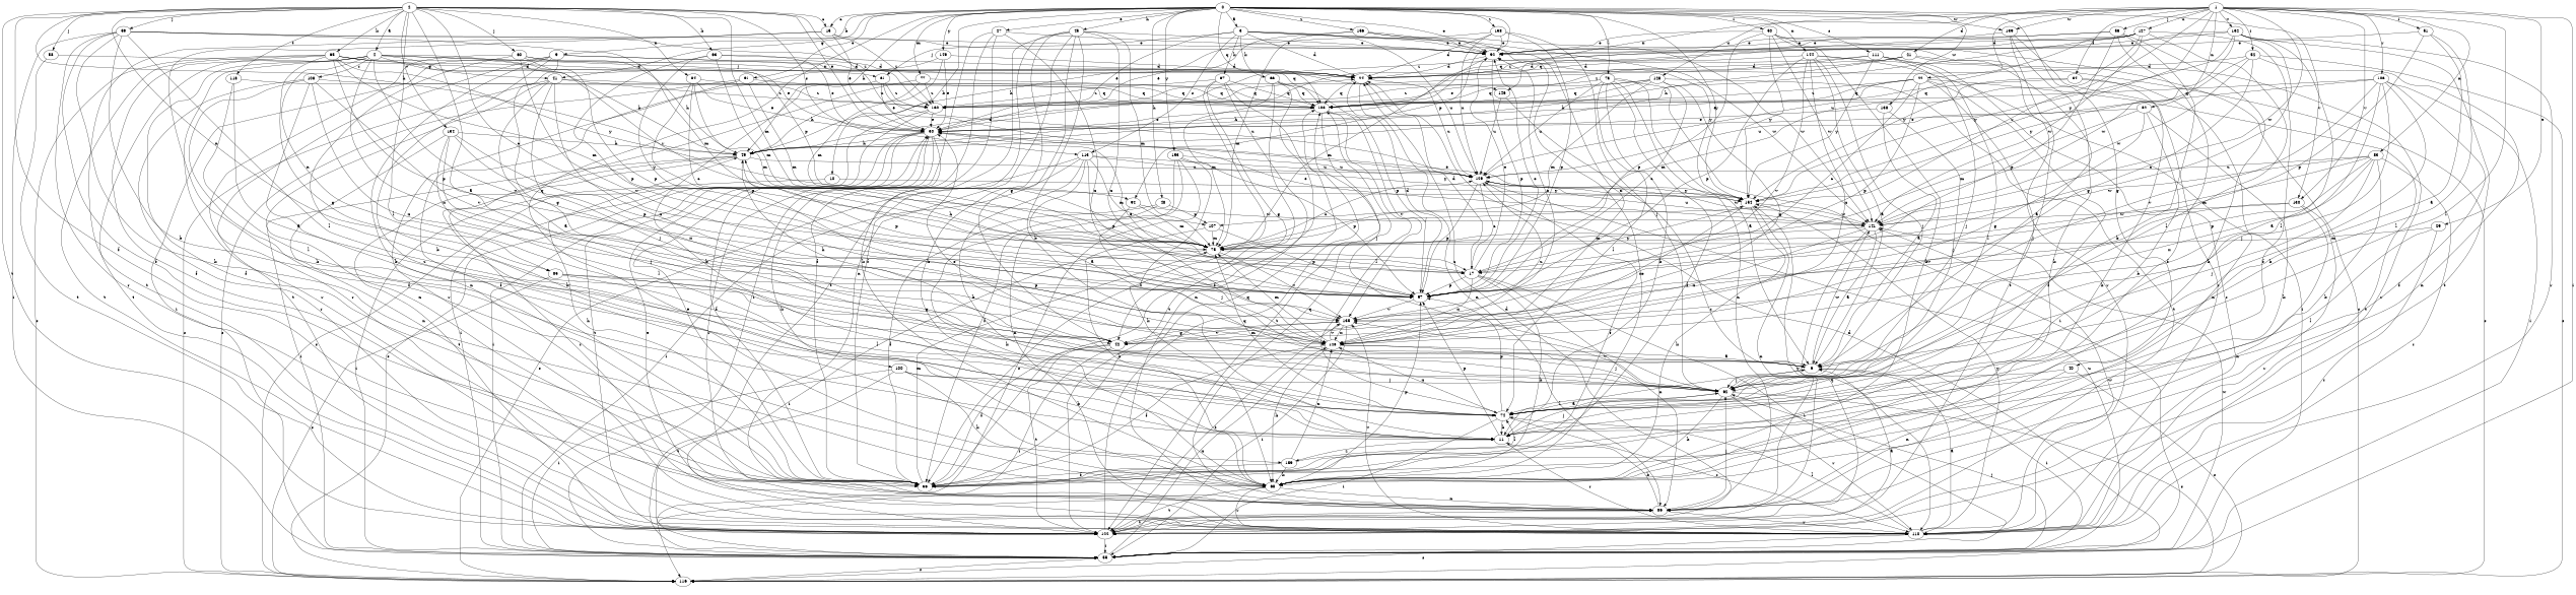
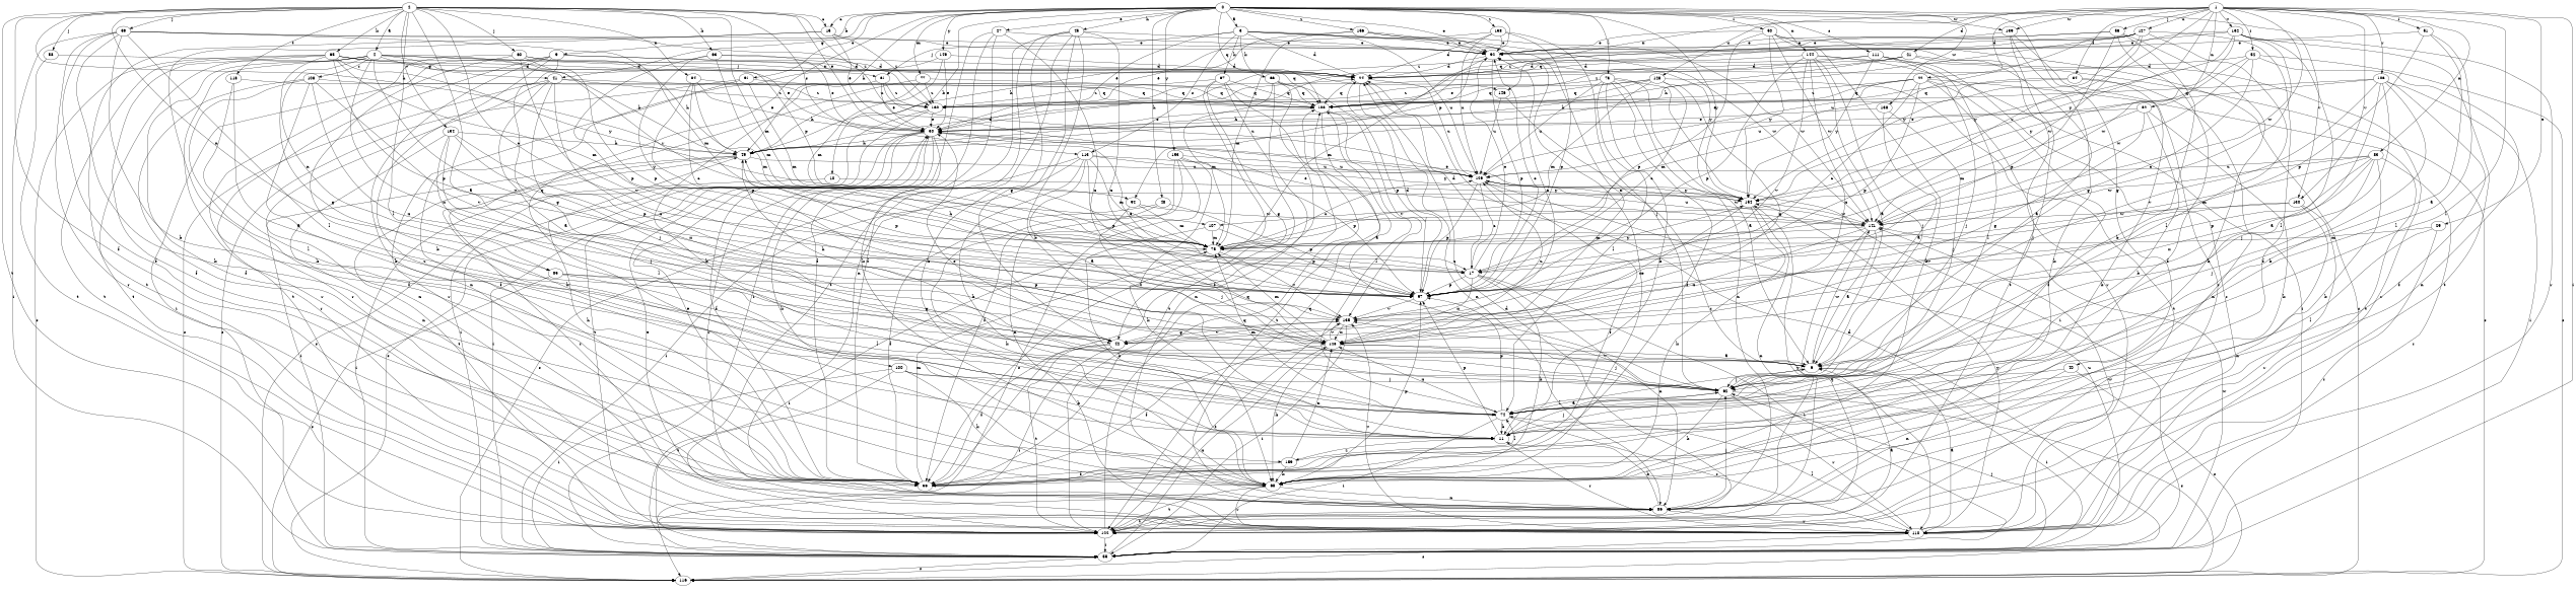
  strict digraph {
    0
    3
    9
    10
    15
    27
    40
    41
    45
    48
    49
    50
    73
    77
    91
    92
    94
    100
    103
    111
    130
    138
    139
    144
    149
    153
    154
    156
    158
    141
    30
    113
    129
    24
    61
    66
    67
    55
    122
    42
    86
    159
    68
    160
    36
    148
    62
    116
    6
    n50 [label=75]
    11
    97
    110
    74
    135
    1
    21
    22
    29
    34
    51
    52
    56
    82
    83
    106
    107
    127
    128
    132
    146
    17
    2
    4
    58
    59
    60
    63
    65
    84
    85
    118
    134
    108
    0 -> 3 [label=a]
    0 -> 9 [label=b]
    0 -> 10 [label=b]
    0 -> 15 [label=c]
    0 -> 27 [label=e]
    0 -> 40 [label=g]
    0 -> 41 [label=g]
    0 -> 45 [label=h]
    0 -> 48 [label=h]
    0 -> 49 [label=h]
    0 -> 50 [label=i]
    0 -> 73 [label=l]
    0 -> 77 [label=m]
    0 -> 91 [label=o]
    0 -> 92 [label=o]
    0 -> 94 [label=p]
    0 -> 100 [label=q]
    0 -> 103 [label=q]
    0 -> 111 [label=s]
    0 -> 130 [label=v]
    0 -> 138 [label=w]
    0 -> 139 [label=w]
    0 -> 144 [label=x]
    0 -> 149 [label=y]
    0 -> 153 [label=y]
    0 -> 154 [label=y]
    0 -> 156 [label=z]
    0 -> 158 [label=z]
    3 -> 92 [label=o]
    3 -> 154 [label=y]
    3 -> 141 [label=w]
    3 -> 30 [label=e]
    3 -> 113 [label=s]
    3 -> 129 [label=u]
    3 -> 24 [label=d]
    3 -> 61 [label=j]
    3 -> 66 [label=k]
    3 -> 67 [label=k]
    9 -> 103 [label=q]
    9 -> 24 [label=d]
    9 -> 55 [label=i]
    9 -> 122 [label=t]
    9 -> 42 [label=g]
    9 -> 86 [label=n]
    9 -> 159 [label=z]
    10 -> 154 [label=y]
    10 -> 55 [label=i]
    15 -> 92 [label=o]
    15 -> 30 [label=e]
    15 -> 122 [label=t]
    15 -> 68 [label=k]
    15 -> 160 [label=z]
    27 -> 92 [label=o]
    27 -> 55 [label=i]
    27 -> 68 [label=k]
    27 -> 36 [label=f]
    27 -> 148 [label=x]
    40 -> 86 [label=n]
    40 -> 62 [label=j]
    40 -> 116 [label=s]
    41 -> 103 [label=q]
    41 -> 86 [label=n]
    41 -> 160 [label=z]
    41 -> 148 [label=x]
    41 -> 62 [label=j]
    41 -> 116 [label=s]
    41 -> 6 [label=a]
    45 -> 92 [label=o]
    45 -> 122 [label=t]
    45 -> 42 [label=g]
    45 -> 86 [label=n]
    45 -> 68 [label=k]
    45 -> 36 [label=f]
    45 -> 148 [label=x]
-   45 -> n50 [label=m]
    45 -> 11 [label=b]
    48 -> 68 [label=k]
    48 -> 36 [label=f]
-   48 -> 107 [label=p]
+   48 -> 97 [label=p]
    49 -> 129 [label=u]
    49 -> 24 [label=d]
    49 -> 55 [label=i]
    49 -> 122 [label=t]
    49 -> 97 [label=p]
    49 -> 110 [label=r]
    50 -> 92 [label=o]
    50 -> 154 [label=y]
    50 -> 141 [label=w]
    50 -> 68 [label=k]
    50 -> 116 [label=s]
    50 -> 97 [label=p]
    50 -> 110 [label=r]
    73 -> 103 [label=q]
    73 -> 129 [label=u]
    73 -> 55 [label=i]
    73 -> 86 [label=n]
    73 -> 36 [label=f]
    73 -> 6 [label=a]
    73 -> 11 [label=b]
    73 -> 74 [label=l]
    77 -> 49 [label=h]
    77 -> 103 [label=q]
    77 -> 68 [label=k]
    77 -> 160 [label=z]
    91 -> 103 [label=q]
    91 -> 36 [label=f]
    91 -> 116 [label=s]
    91 -> n50 [label=m]
    92 -> 24 [label=d]
    92 -> n50 [label=m]
    92 -> 97 [label=p]
    94 -> 141 [label=w]
    94 -> 62 [label=j]
    94 -> n50 [label=m]
    100 -> 55 [label=i]
    100 -> 122 [label=t]
    100 -> 68 [label=k]
    100 -> 62 [label=j]
    100 -> 11 [label=b]
    103 -> 30 [label=e]
    103 -> 122 [label=t]
    103 -> 74 [label=l]
    103 -> 135 [label=v]
    111 -> 154 [label=y]
    111 -> 30 [label=e]
    111 -> 24 [label=d]
    111 -> 62 [label=j]
    111 -> 110 [label=r]
    111 -> 74 [label=l]
    130 -> 141 [label=w]
    130 -> 86 [label=n]
    130 -> 110 [label=r]
    130 -> 135 [label=v]
    138 -> 30 [label=e]
    138 -> 62 [label=j]
    138 -> 6 [label=a]
    139 -> 92 [label=o]
    139 -> 122 [label=t]
    139 -> 68 [label=k]
    139 -> 110 [label=r]
    144 -> 24 [label=d]
    144 -> 55 [label=i]
    144 -> 148 [label=x]
    144 -> 62 [label=j]
    144 -> 116 [label=s]
    144 -> 6 [label=a]
    144 -> 97 [label=p]
    144 -> 135 [label=v]
    149 -> 30 [label=e]
    149 -> 24 [label=d]
    149 -> n50 [label=m]
    149 -> 110 [label=r]
    153 -> 129 [label=u]
    153 -> 86 [label=n]
    153 -> 68 [label=k]
    153 -> 36 [label=f]
    153 -> 116 [label=s]
    153 -> 97 [label=p]
    154 -> 141 [label=w]
    154 -> 30 [label=e]
    154 -> 86 [label=n]
    154 -> 68 [label=k]
    154 -> 148 [label=x]
    156 -> 92 [label=o]
    156 -> 141 [label=w]
    156 -> 30 [label=e]
    156 -> 148 [label=x]
    156 -> n50 [label=m]
    158 -> 49 [label=h]
    158 -> 92 [label=o]
    158 -> 129 [label=u]
    158 -> 24 [label=d]
    158 -> 62 [label=j]
    158 -> 97 [label=p]
    141 -> 30 [label=e]
    141 -> 129 [label=u]
    141 -> 122 [label=t]
    141 -> 148 [label=x]
    141 -> 6 [label=a]
    141 -> n50 [label=m]
    30 -> 49 [label=h]
    30 -> 55 [label=i]
    30 -> 122 [label=t]
    30 -> 68 [label=k]
    30 -> 36 [label=f]
    30 -> 116 [label=s]
    30 -> 110 [label=r]
    113 -> 154 [label=y]
    113 -> 129 [label=u]
    113 -> 55 [label=i]
    113 -> 116 [label=s]
    113 -> 6 [label=a]
    113 -> n50 [label=m]
    113 -> 11 [label=b]
    113 -> 97 [label=p]
    129 -> 154 [label=y]
    129 -> 141 [label=w]
    129 -> 36 [label=f]
    129 -> 97 [label=p]
    129 -> 17 [label=c]
    24 -> 103 [label=q]
    24 -> 129 [label=u]
    24 -> 86 [label=n]
    61 -> 30 [label=e]
    61 -> 129 [label=u]
    61 -> 160 [label=z]
    61 -> 11 [label=b]
    66 -> 103 [label=q]
    66 -> 122 [label=t]
    66 -> 36 [label=f]
    66 -> n50 [label=m]
    66 -> 97 [label=p]
    67 -> 103 [label=q]
    67 -> 42 [label=g]
    67 -> 86 [label=n]
    67 -> 160 [label=z]
    67 -> 36 [label=f]
-   67 -> 62 [label=j]
+   67 -> 62 [label=a]
    55 -> 141 [label=w]
    55 -> 129 [label=u]
    55 -> 148 [label=x]
    55 -> 62 [label=j]
    55 -> 116 [label=s]
    122 -> 103 [label=q]
    122 -> 154 [label=y]
    122 -> 24 [label=d]
    122 -> 55 [label=i]
    122 -> 6 [label=a]
    42 -> 49 [label=h]
    42 -> 55 [label=i]
    42 -> 122 [label=t]
    42 -> 36 [label=f]
    42 -> 135 [label=v]
    86 -> 103 [label=q]
    86 -> 122 [label=t]
    86 -> 62 [label=j]
    86 -> 11 [label=b]
    86 -> 110 [label=r]
    159 -> 68 [label=k]
    159 -> 36 [label=f]
    159 -> 148 [label=x]
    159 -> 74 [label=l]
    68 -> 92 [label=o]
    68 -> 122 [label=t]
    68 -> 86 [label=n]
    68 -> 97 [label=p]
    68 -> 110 [label=r]
    160 -> 30 [label=e]
    160 -> 55 [label=i]
    160 -> 116 [label=s]
    36 -> 49 [label=h]
    36 -> 103 [label=q]
    36 -> 30 [label=e]
    36 -> n50 [label=m]
    148 -> 129 [label=u]
    148 -> 68 [label=k]
    148 -> 36 [label=f]
    148 -> 62 [label=j]
    148 -> 6 [label=a]
    148 -> n50 [label=m]
    148 -> 135 [label=v]
    62 -> 30 [label=e]
    62 -> 68 [label=k]
    62 -> 116 [label=s]
    62 -> 110 [label=r]
    62 -> 74 [label=l]
    62 -> 135 [label=v]
    116 -> 24 [label=d]
    6 -> 141 [label=w]
    6 -> 55 [label=i]
    6 -> 62 [label=j]
    n50 -> 129 [label=u]
    n50 -> 55 [label=i]
    n50 -> 135 [label=v]
    n50 -> 17 [label=c]
    11 -> 159 [label=z]
    11 -> 62 [label=j]
    11 -> 6 [label=a]
    11 -> 97 [label=p]
    11 -> 110 [label=r]
    97 -> 92 [label=o]
    97 -> 30 [label=e]
    97 -> 24 [label=d]
    97 -> 135 [label=v]
    110 -> 154 [label=y]
    110 -> 141 [label=w]
    110 -> 30 [label=e]
    110 -> 116 [label=s]
    110 -> 6 [label=a]
    110 -> 74 [label=l]
    110 -> 135 [label=v]
    74 -> 55 [label=i]
    74 -> 148 [label=x]
    74 -> n50 [label=m]
    74 -> 11 [label=b]
    74 -> 97 [label=p]
    74 -> 110 [label=r]
    135 -> 92 [label=o]
    135 -> 55 [label=i]
    135 -> 122 [label=t]
    135 -> 42 [label=g]
    135 -> 148 [label=x]
    1 -> 130 [label=v]
    1 -> 139 [label=w]
    1 -> 154 [label=y]
    1 -> 141 [label=w]
    1 -> 55 [label=i]
    1 -> 74 [label=l]
    1 -> 21 [label=d]
    1 -> 22 [label=d]
    1 -> 29 [label=e]
    1 -> 34 [label=f]
    1 -> 51 [label=i]
    1 -> 52 [label=i]
    1 -> 56 [label=j]
    1 -> 82 [label=n]
    1 -> 83 [label=n]
    1 -> 106 [label=r]
    1 -> 107 [label=r]
    1 -> 127 [label=u]
    1 -> 128 [label=u]
    1 -> 132 [label=v]
    1 -> 146 [label=x]
    21 -> 49 [label=h]
    21 -> 24 [label=d]
    21 -> 160 [label=z]
    21 -> 6 [label=a]
    21 -> 110 [label=r]
    22 -> 103 [label=q]
    22 -> 30 [label=e]
    22 -> 122 [label=t]
    22 -> 160 [label=z]
    22 -> 36 [label=f]
    22 -> 62 [label=j]
    22 -> 97 [label=p]
    22 -> 17 [label=c]
    29 -> n50 [label=m]
    29 -> 110 [label=r]
    29 -> 74 [label=l]
    34 -> 103 [label=q]
    34 -> 86 [label=n]
    34 -> 68 [label=k]
    34 -> n50 [label=m]
    51 -> 92 [label=o]
    51 -> 6 [label=a]
    51 -> 97 [label=p]
    51 -> 74 [label=l]
    52 -> 154 [label=y]
    52 -> 141 [label=w]
    52 -> 24 [label=d]
    52 -> 86 [label=n]
    52 -> 116 [label=s]
    52 -> 17 [label=c]
    56 -> 92 [label=o]
    56 -> 103 [label=q]
    56 -> 68 [label=k]
    56 -> 36 [label=f]
    56 -> 11 [label=b]
    56 -> 97 [label=p]
    82 -> 30 [label=e]
    82 -> 42 [label=g]
    82 -> 68 [label=k]
    82 -> n50 [label=m]
    82 -> 11 [label=b]
    83 -> 141 [label=w]
    83 -> 129 [label=u]
    83 -> 148 [label=x]
    83 -> 62 [label=j]
    83 -> n50 [label=m]
    83 -> 11 [label=b]
    83 -> 97 [label=p]
    83 -> 110 [label=r]
    106 -> 103 [label=q]
    106 -> 129 [label=u]
    106 -> 55 [label=i]
    106 -> 36 [label=f]
    106 -> 62 [label=j]
    106 -> 6 [label=a]
    106 -> 11 [label=b]
    106 -> 135 [label=v]
    107 -> 68 [label=k]
    107 -> n50 [label=m]
    107 -> 97 [label=p]
    127 -> 49 [label=h]
    127 -> 92 [label=o]
    127 -> 103 [label=q]
    127 -> 154 [label=y]
    127 -> 141 [label=w]
    127 -> 129 [label=u]
    127 -> 160 [label=z]
    127 -> 36 [label=f]
    127 -> 74 [label=l]
    128 -> 49 [label=h]
    128 -> 103 [label=q]
    128 -> 122 [label=t]
    128 -> 42 [label=g]
    128 -> 160 [label=z]
    128 -> n50 [label=m]
    128 -> 17 [label=c]
    132 -> 92 [label=o]
    132 -> 154 [label=y]
    132 -> 141 [label=w]
    132 -> 122 [label=t]
    132 -> 42 [label=g]
    132 -> 160 [label=z]
    132 -> 110 [label=r]
    132 -> 74 [label=l]
    146 -> 129 [label=u]
    146 -> 110 [label=r]
    17 -> 49 [label=h]
    17 -> 92 [label=o]
    17 -> 154 [label=y]
    17 -> 24 [label=d]
    17 -> 55 [label=i]
    17 -> 86 [label=n]
    17 -> 68 [label=k]
    17 -> 148 [label=x]
    17 -> 97 [label=p]
    2 -> 15 [label=c]
    2 -> 49 [label=h]
    2 -> 30 [label=e]
    2 -> 113 [label=s]
    2 -> 129 [label=u]
    2 -> 122 [label=t]
    2 -> 36 [label=f]
    2 -> 6 [label=a]
    2 -> n50 [label=m]
    2 -> 74 [label=l]
    2 -> 17 [label=c]
    2 -> 4 [label=a]
    2 -> 58 [label=j]
    2 -> 59 [label=j]
    2 -> 60 [label=j]
    2 -> 63 [label=k]
    2 -> 65 [label=k]
    2 -> 84 [label=n]
    2 -> 85 [label=n]
    2 -> 118 [label=t]
    2 -> 134 [label=v]
    4 -> 41 [label=g]
    4 -> 94 [label=p]
    4 -> 61 [label=j]
    4 -> 122 [label=t]
    4 -> 36 [label=f]
    4 -> 148 [label=x]
    4 -> 110 [label=r]
    4 -> 135 [label=v]
    4 -> 107 [label=r]
    4 -> 146 [label=x]
    4 -> 85 [label=n]
    4 -> 108 [label=r]
    58 -> 24 [label=d]
    58 -> 122 [label=t]
    59 -> 92 [label=o]
    59 -> 55 [label=i]
    59 -> 68 [label=k]
    59 -> 160 [label=z]
    59 -> 36 [label=f]
    59 -> n50 [label=m]
    59 -> 11 [label=b]
    59 -> 110 [label=r]
    59 -> 74 [label=l]
    60 -> 49 [label=h]
    60 -> 24 [label=d]
    60 -> 11 [label=b]
    60 -> 97 [label=p]
    60 -> 110 [label=r]
    60 -> 135 [label=v]
    63 -> 30 [label=e]
    63 -> 24 [label=d]
    63 -> n50 [label=m]
    63 -> 97 [label=p]
    63 -> 17 [label=y]
    65 -> 49 [label=h]
    65 -> 154 [label=y]
    65 -> 30 [label=e]
    65 -> 24 [label=d]
    65 -> 122 [label=t]
    65 -> 42 [label=g]
    65 -> 36 [label=f]
    65 -> 116 [label=s]
    65 -> n50 [label=m]
    65 -> 97 [label=p]
    84 -> 30 [label=e]
    84 -> 160 [label=z]
    84 -> n50 [label=m]
    84 -> 97 [label=p]
    84 -> 17 [label=c]
    85 -> 42 [label=g]
    85 -> 116 [label=s]
    85 -> 97 [label=p]
    85 -> 74 [label=l]
    118 -> 103 [label=q]
    118 -> 6 [label=a]
    118 -> 74 [label=l]
    134 -> 49 [label=h]
    134 -> 86 [label=n]
    134 -> 148 [label=x]
    134 -> 62 [label=j]
    134 -> 97 [label=p]
    134 -> 74 [label=l]
    108 -> 103 [label=q]
    108 -> 36 [label=f]
    108 -> 148 [label=x]
    108 -> 11 [label=b]
    108 -> 110 [label=r]
    108 -> 135 [label=v]
  }
